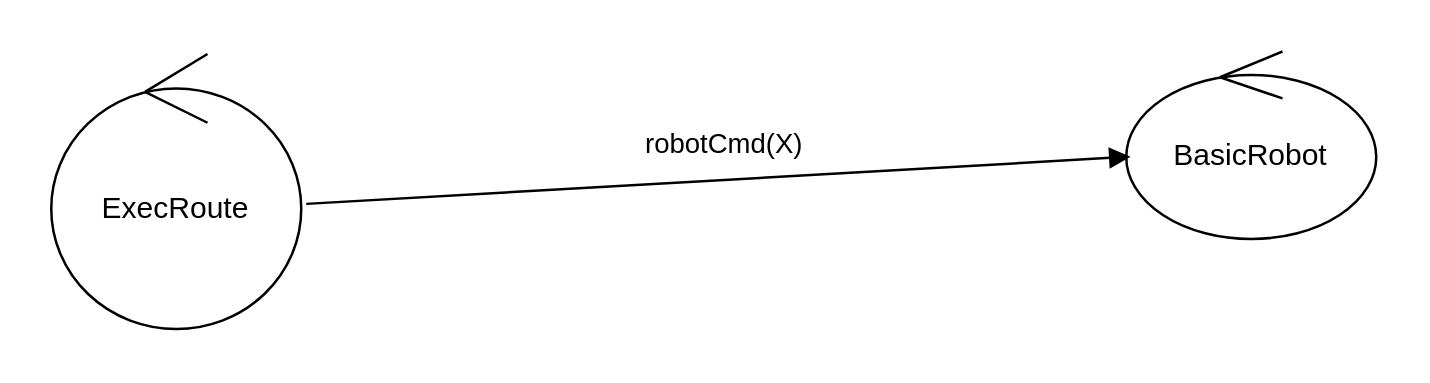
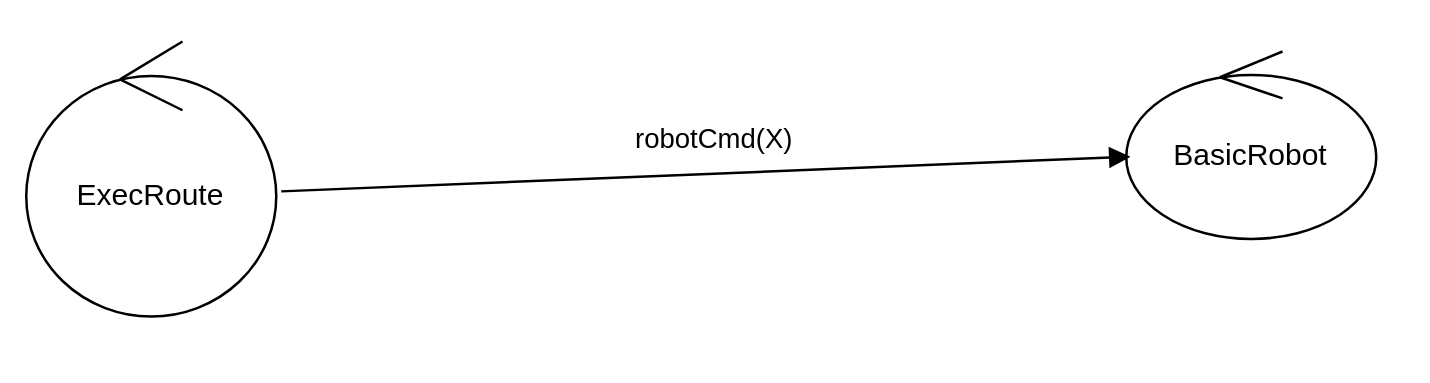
  <mxCell id="0" />
  <mxCell id="1" parent="0" />
- <mxCell id="2" value="ExecRoute" style="ellipse;shape=umlControl;whiteSpace=wrap;html=1;" parent="1" vertex="1"><mxGeometry x="20" y="21" width="100" height="110" as="geometry" /></mxCell>
+ <mxCell id="2" value="ExecRoute" style="ellipse;shape=umlControl;whiteSpace=wrap;html=1;" parent="1" vertex="1"><mxGeometry x="10" y="16" width="100" height="110" as="geometry" /></mxCell>
  <mxCell id="3" value="BasicRobot" style="ellipse;shape=umlControl;whiteSpace=wrap;html=1;" parent="1" vertex="1"><mxGeometry x="450" y="20" width="100" height="75" as="geometry" /></mxCell>
  <mxCell id="4" value="robotCmd(X)" style="html=1;verticalAlign=bottom;endArrow=block;entryX=0.017;entryY=0.561;entryDx=0;entryDy=0;entryPerimeter=0;exitX=1.02;exitY=0.545;exitDx=0;exitDy=0;exitPerimeter=0;" parent="1" source="2" target="3" edge="1"><mxGeometry x="0.015" y="5" width="80" relative="1" as="geometry"><mxPoint x="332.5" y="80.84" as="sourcePoint" /><mxPoint x="240.8" y="90.84" as="targetPoint" /><mxPoint as="offset" /><Array as="points" /></mxGeometry></mxCell>
